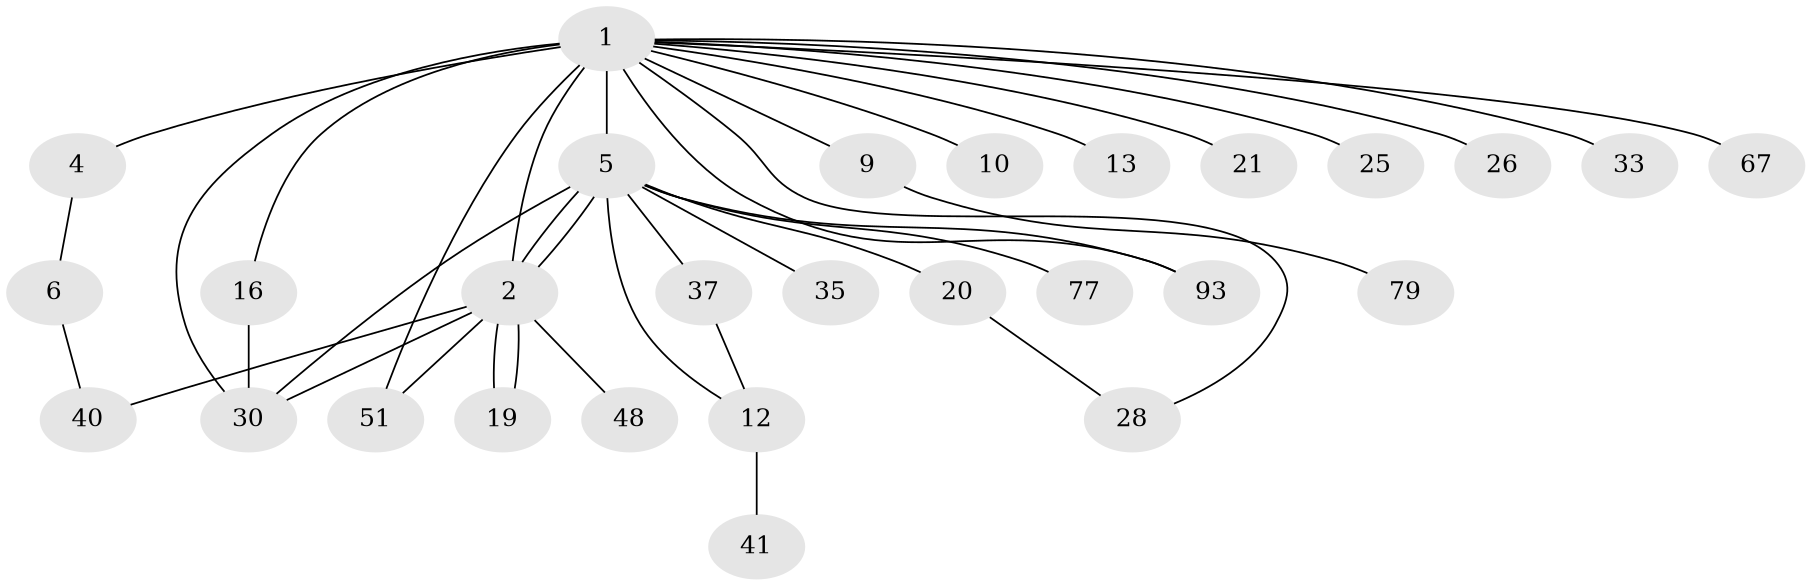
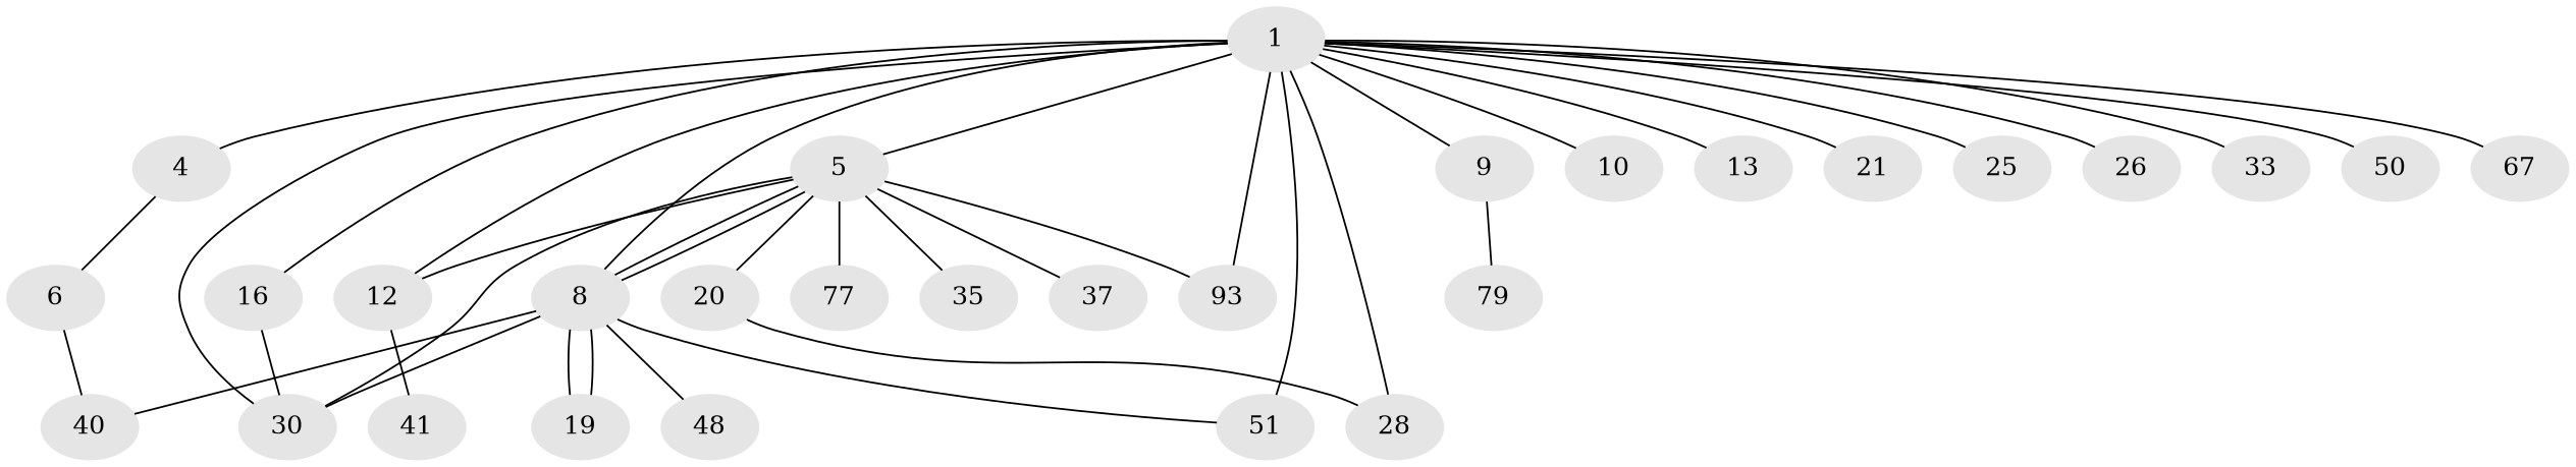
  graph {
    node [color=gray90 style=filled]
    1 [super="+2+3+29+59"]
    4 [super="+38+43"]
    5 [super="+7+46+22+71"]
-   8 [super="+11+39+69+72+55+17" label=2]
+   8 [super="+11+39+69+72+55+17"]
    9 [super="+32+49"]
    10
    12 [super="+44+47+60"]
    13
    16
    21 [super="+54"]
    n11 [label=93 super="+68"]
    25
    26
    28
    30 [super="+34+31"]
    33
+   50
    51
    67
    6 [super="+52+15"]
    20
    35
    37 [super="+75+45"]
    77
    40
    19 [super="+73+57"]
    48
    n28 [label=79]
    41
    1 -- 4 [weight=4]
    1 -- 5 [weight=3]
    1 -- 8 [weight=2]
    1 -- 9
    1 -- 10
-   37 -- 12
+   1 -- 12
    1 -- 13
    1 -- 16
    1 -- 21
    1 -- n11
    1 -- 25
    1 -- 26
    1 -- 28
    1 -- 30
    1 -- 33 [weight=2]
+   1 -- 50
    1 -- 51 [weight=2]
    1 -- 67
    4 -- 6
    5 -- 8
    5 -- 8
    5 -- 12
    5 -- n11
    5 -- 30 [weight=2]
    5 -- 20
    5 -- 35
    5 -- 37
    5 -- 77
    8 -- 30
    8 -- 51
    8 -- 40
    8 -- 19
    8 -- 19
    8 -- 48
    9 -- n28
    12 -- 41
    16 -- 30
    6 -- 40
    20 -- 28
  }
